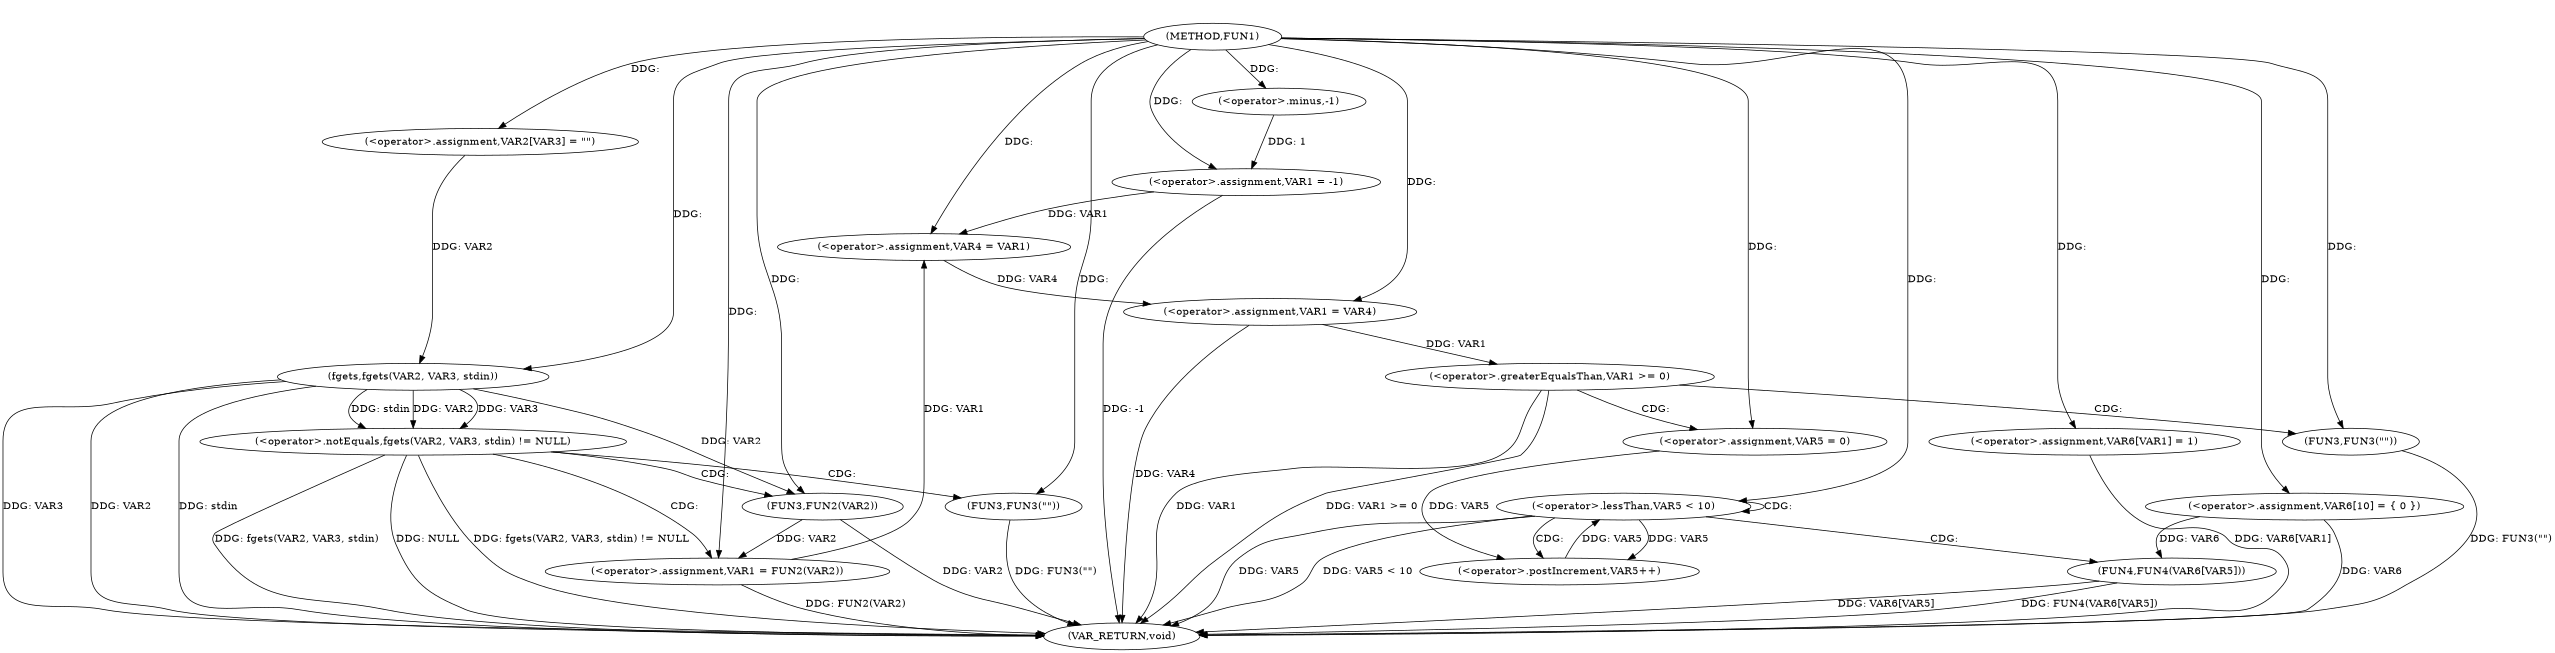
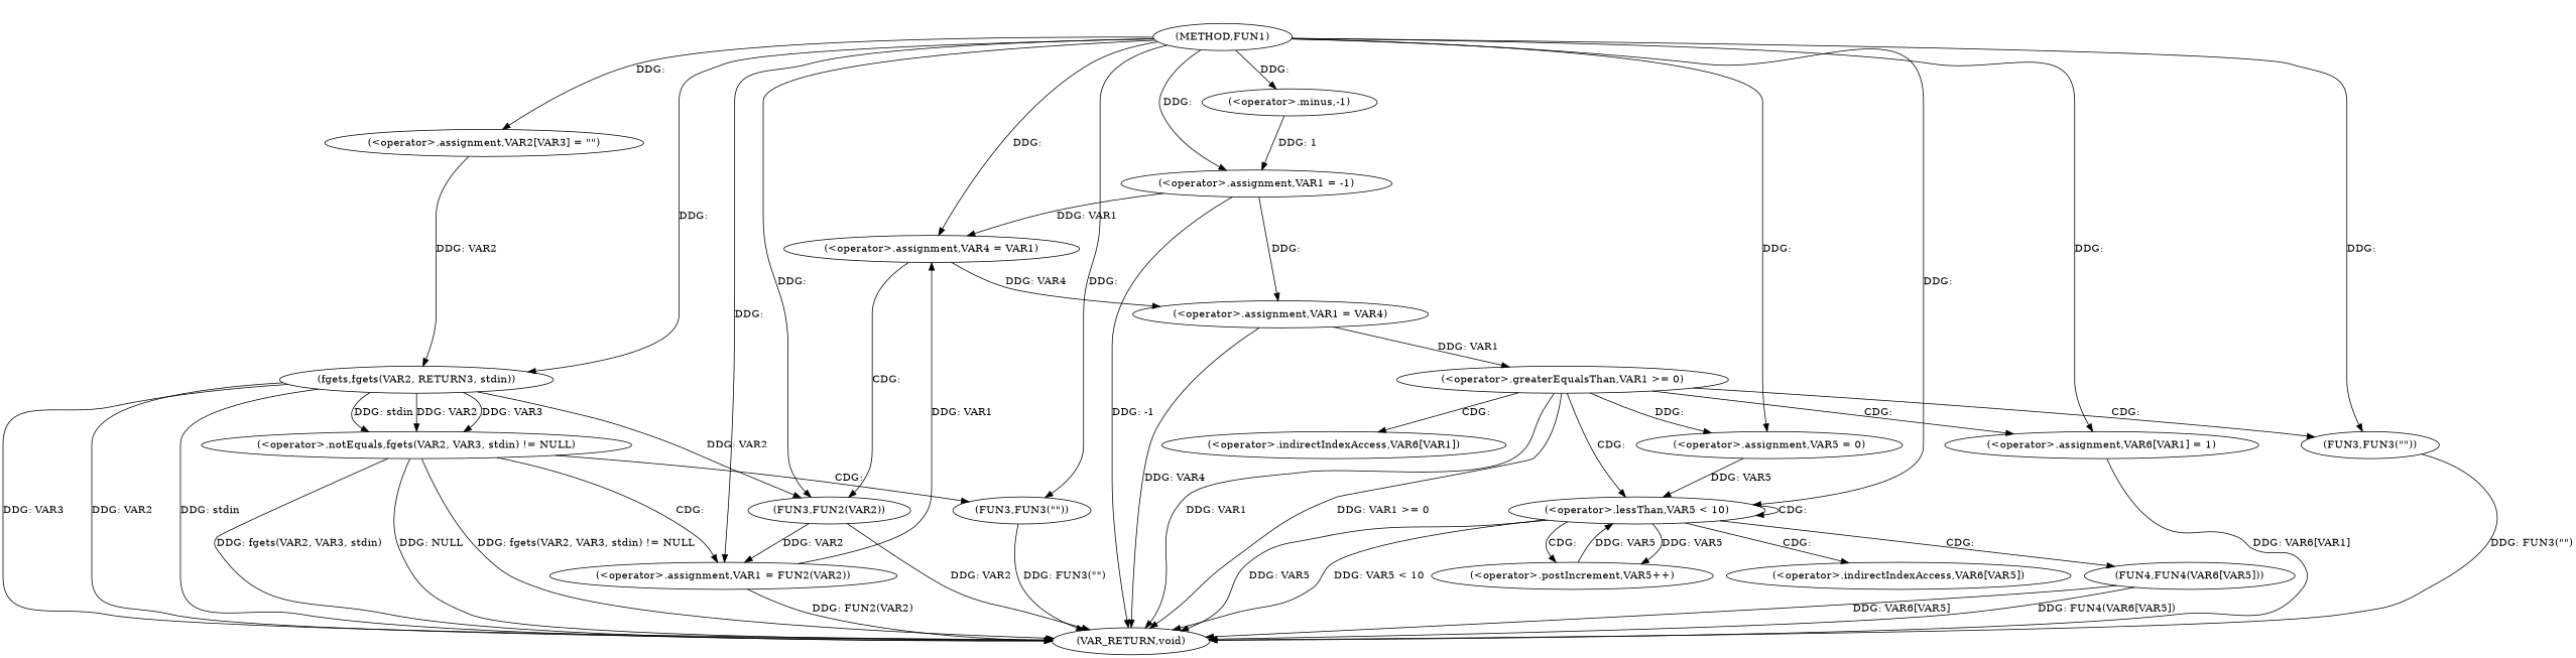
  digraph {
    n1 [label="(METHOD,FUN1)"]
    n2 [label="(<operator>.assignment,VAR1 = -1)"]
    n3 [label="(<operator>.minus,-1)"]
    n4 [label="(<operator>.assignment,VAR2[VAR3] = \"\")"]
-   n5 [label="(fgets,fgets(VAR2, VAR3, stdin))"]
+   n5 [label="(fgets,fgets(VAR2, RETURN3, stdin))"]
    n6 [label="(<operator>.assignment,VAR1 = FUN2(VAR2))"]
    n7 [label="(FUN3,FUN2(VAR2))"]
    n8 [label="(FUN3,FUN3(\"\"))"]
    n9 [label="(<operator>.assignment,VAR4 = VAR1)"]
    n10 [label="(<operator>.assignment,VAR1 = VAR4)"]
-   n11 [label="(<operator>.assignment,VAR6[10] = { 0 })"]
    n12 [label="(<operator>.assignment,VAR6[VAR1] = 1)"]
    n13 [label="(<operator>.assignment,VAR5 = 0)"]
    n14 [label="(<operator>.lessThan,VAR5 < 10)"]
    n15 [label="(FUN3,FUN3(\"\"))"]
    n16 [label="(VAR_RETURN,void)"]
    n17 [label="(<operator>.notEquals,fgets(VAR2, VAR3, stdin) != NULL)"]
    n18 [label="(<operator>.greaterEqualsThan,VAR1 >= 0)"]
    n19 [label="(FUN4,FUN4(VAR6[VAR5]))"]
+   n20 [label="(<operator>.indirectIndexAccess,VAR6[VAR1])"]
    n21 [label="(<operator>.postIncrement,VAR5++)"]
+   n22 [label="(<operator>.indirectIndexAccess,VAR6[VAR5])"]
    n1 -> n2 [label="DDG: "]
    n1 -> n3 [label="DDG: "]
    n1 -> n4 [label="DDG: "]
    n1 -> n5 [label="DDG: "]
    n1 -> n6 [label="DDG: "]
    n1 -> n7 [label="DDG: "]
    n1 -> n8 [label="DDG: "]
    n1 -> n9 [label="DDG: "]
-   n1 -> n10 [label="DDG: "]
-   n1 -> n11 [label="DDG: "]
+   n2 -> n10 [label="DDG: "]
    n1 -> n12 [label="DDG: "]
    n1 -> n13 [label="DDG: "]
    n1 -> n14 [label="DDG: "]
    n1 -> n15 [label="DDG: "]
    n2 -> n9 [label="DDG: VAR1"]
    n2 -> n16 [label="DDG: -1"]
    n3 -> n2 [label="DDG: 1"]
    n4 -> n5 [label="DDG: VAR2"]
    n5 -> n7 [label="DDG: VAR2"]
    n5 -> n16 [label="DDG: VAR2"]
    n5 -> n16 [label="DDG: stdin"]
    n5 -> n16 [label="DDG: VAR3"]
    n5 -> n17 [label="DDG: VAR2"]
    n5 -> n17 [label="DDG: VAR3"]
    n5 -> n17 [label="DDG: stdin"]
    n6 -> n9 [label="DDG: VAR1"]
    n6 -> n16 [label="DDG: FUN2(VAR2)"]
    n7 -> n6 [label="DDG: VAR2"]
    n7 -> n16 [label="DDG: VAR2"]
    n8 -> n16 [label="DDG: FUN3(\"\")"]
    n9 -> n10 [label="DDG: VAR4"]
    n10 -> n16 [label="DDG: VAR4"]
    n10 -> n18 [label="DDG: VAR1"]
-   n11 -> n16 [label="DDG: VAR6"]
-   n11 -> n19 [label="DDG: VAR6"]
    n12 -> n16 [label="DDG: VAR6[VAR1]"]
-   n13 -> n21 [label="DDG: VAR5"]
+   n13 -> n14 [label="DDG: VAR5"]
    n14 -> n14 [label="CDG: "]
    n14 -> n16 [label="DDG: VAR5"]
    n14 -> n16 [label="DDG: VAR5 < 10"]
    n14 -> n19 [label="CDG: "]
    n14 -> n21 [label="DDG: VAR5"]
    n14 -> n21 [label="CDG: "]
+   n14 -> n22 [label="CDG: "]
    n15 -> n16 [label="DDG: FUN3(\"\")"]
    n17 -> n6 [label="CDG: "]
-   n17 -> n7 [label="CDG: "]
+   n9 -> n7 [label="CDG: "]
    n17 -> n8 [label="CDG: "]
    n17 -> n16 [label="DDG: fgets(VAR2, VAR3, stdin)"]
    n17 -> n16 [label="DDG: NULL"]
    n17 -> n16 [label="DDG: fgets(VAR2, VAR3, stdin) != NULL"]
-   n18 -> n13 [label="CDG: "]
+   n18 -> n12 [label="CDG: "]
+   n18 -> n13 [label="DDG: "]
+   n18 -> n14 [label="CDG: "]
    n18 -> n15 [label="CDG: "]
    n18 -> n16 [label="DDG: VAR1"]
    n18 -> n16 [label="DDG: VAR1 >= 0"]
+   n18 -> n20 [label="CDG: "]
    n19 -> n16 [label="DDG: VAR6[VAR5]"]
    n19 -> n16 [label="DDG: FUN4(VAR6[VAR5])"]
    n21 -> n14 [label="DDG: VAR5"]
  }
